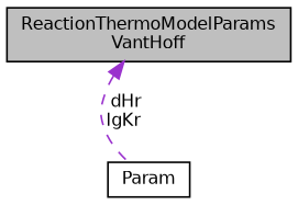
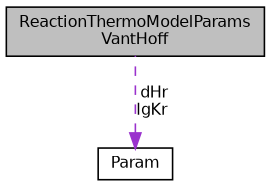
  digraph {
    node [color=black fontname=Helvetica fontsize=10 shape=record]
    n1 [fillcolor=grey75 fontcolor=black height=0.2 label="ReactionThermoModelParams\lVantHoff" style=filled width=0.4]
    n2 [height=0.2 label=Param width=0.4]
-   n1 -> n2 [color=darkorchid3 dir=back fontname=Helvetica fontsize=10 label=" dHr\nlgKr" labelfontname=Helvetica labelfontsize=10 style=dashed]
+   n2 -> n1 [color=darkorchid3 dir=back fontname=Helvetica fontsize=10 label=" dHr\nlgKr" labelfontname=Helvetica labelfontsize=10 style=dashed]
  }
